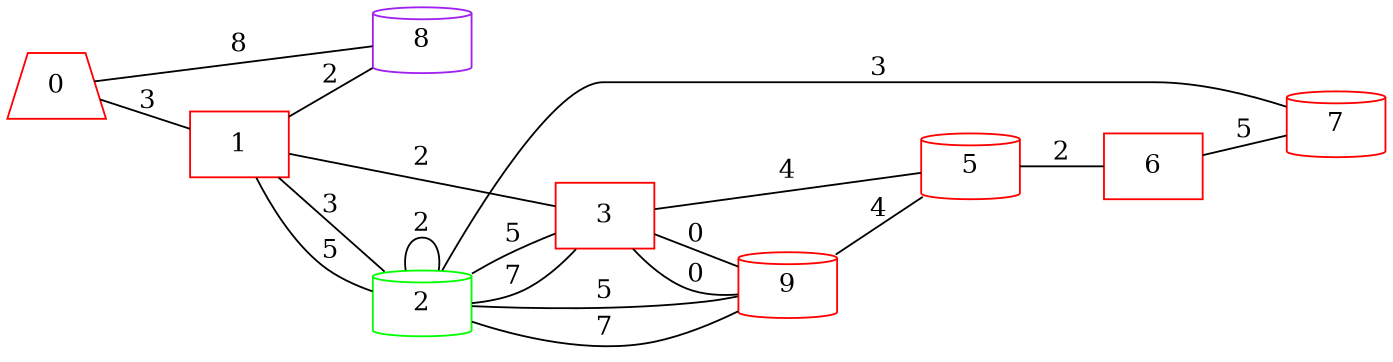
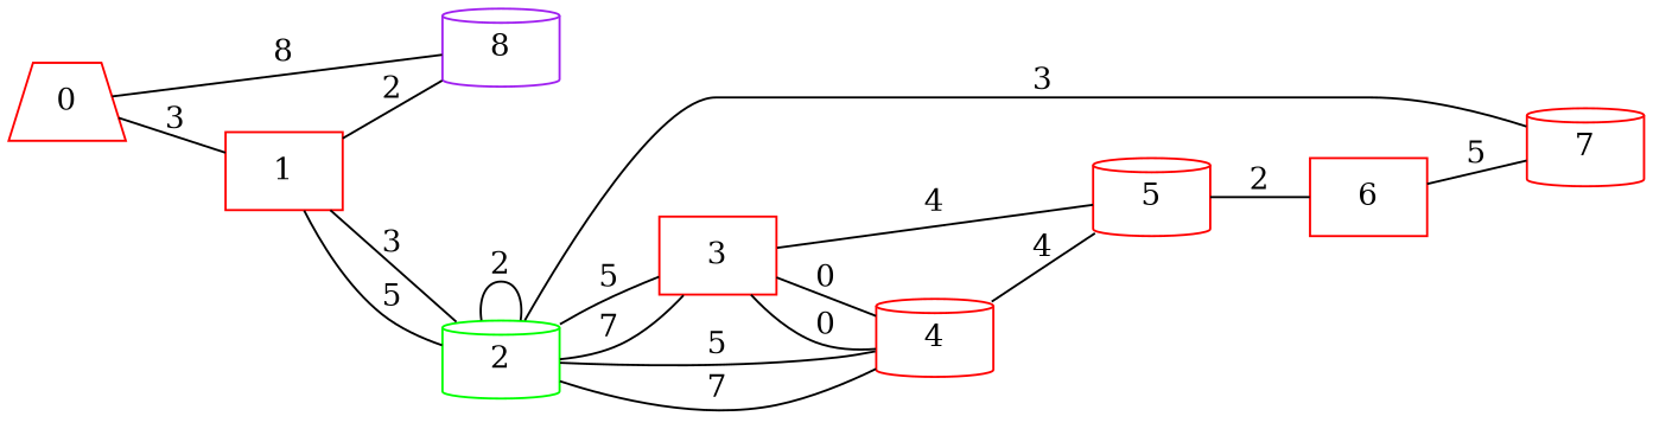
  graph {
    rankdir=LR
    node [color=red shape=cylinder weight=1]
    0 [shape=trapezium]
    1 [shape=box]
    8 [color=purple weight=4]
    2 [color=green weight=2]
    3 [shape=box]
-   4 [label=9]
+   4
    7
    5
    6 [shape=box]
    0 -- 1 [label=3]
    0 -- 8 [label=8]
    1 -- 8 [label=2]
    1 -- 2 [label=3]
    1 -- 2 [label=5]
-   1 -- 3 [label=2]
    2 -- 2 [label=2]
    2 -- 3 [label=5]
    2 -- 3 [label=7]
    2 -- 4 [label=5]
    2 -- 4 [label=7]
    2 -- 7 [label=3]
    3 -- 4 [label=0]
    3 -- 4 [label=0]
    3 -- 5 [label=4]
    4 -- 5 [label=4]
    5 -- 6 [label=2]
    6 -- 7 [label=5]
  }
